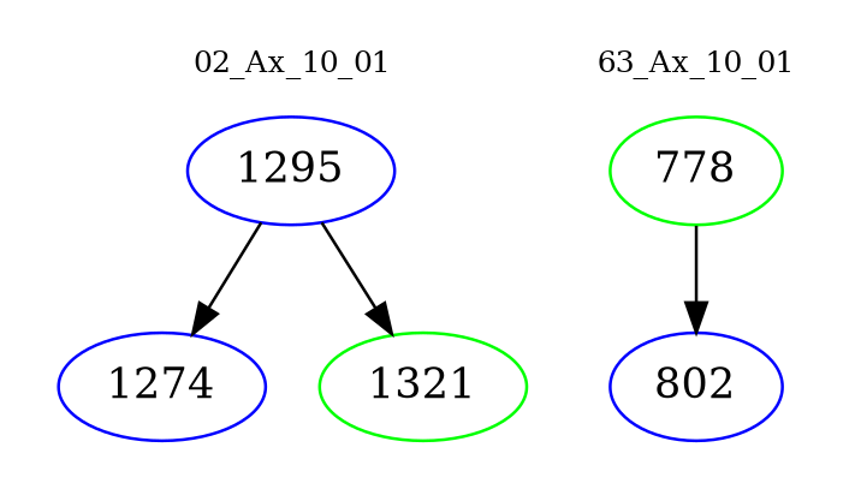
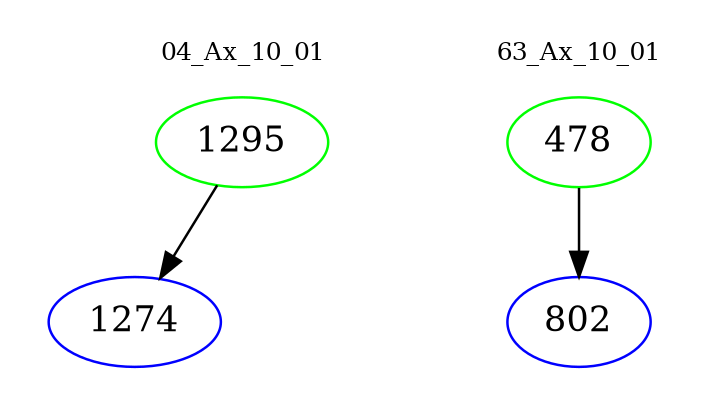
  digraph {
    node [color=green]
    edge [color=black]
-   n1 [color=blue label=1295]
+   n1 [label=1295]
    n2 [color=blue label=1274]
-   n3 [label=1321]
-   n4 [label=778]
+   n4 [label=478]
    n5 [color=blue label=802]
    subgraph cluster_1 {
      color=white
      fontsize=10
-     label="02_Ax_10_01"
+     label="04_Ax_10_01"
      n1
      n2
-     n3
    }
    subgraph cluster_2 {
      color=white
      fontsize=10
      label="63_Ax_10_01"
      n4
      n5
    }
    n1 -> n2
-   n1 -> n3
    n4 -> n5
  }
